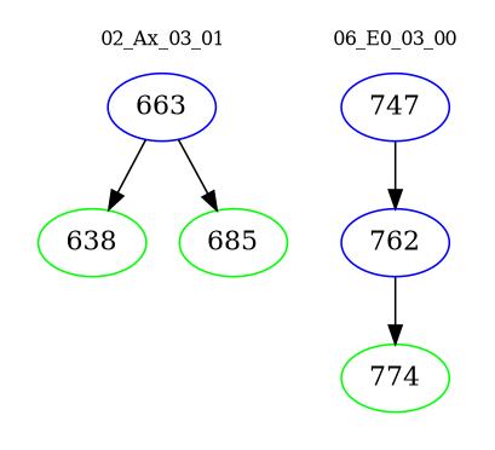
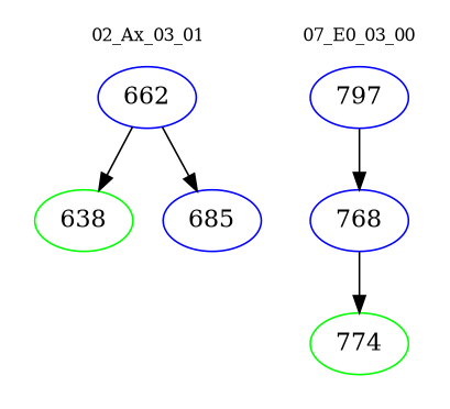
  digraph {
    node [color=blue]
    edge [color=black]
-   n1 [label=663]
+   n1 [label=662]
    n2 [color=green label=638]
-   n3 [color=green label=685]
-   n4 [label=762]
+   n3 [label=685]
+   n4 [label=768]
    n5 [color=green label=774]
-   n6 [label=747]
+   n6 [label=797]
    subgraph cluster_1 {
      color=white
      fontsize=10
      label="02_Ax_03_01"
      n1
      n2
      n3
    }
    subgraph cluster_2 {
      color=white
      fontsize=10
-     label="06_E0_03_00"
+     label="07_E0_03_00"
      n4
      n5
      n6
    }
    n1 -> n2
    n1 -> n3
    n4 -> n5
    n6 -> n4
  }
